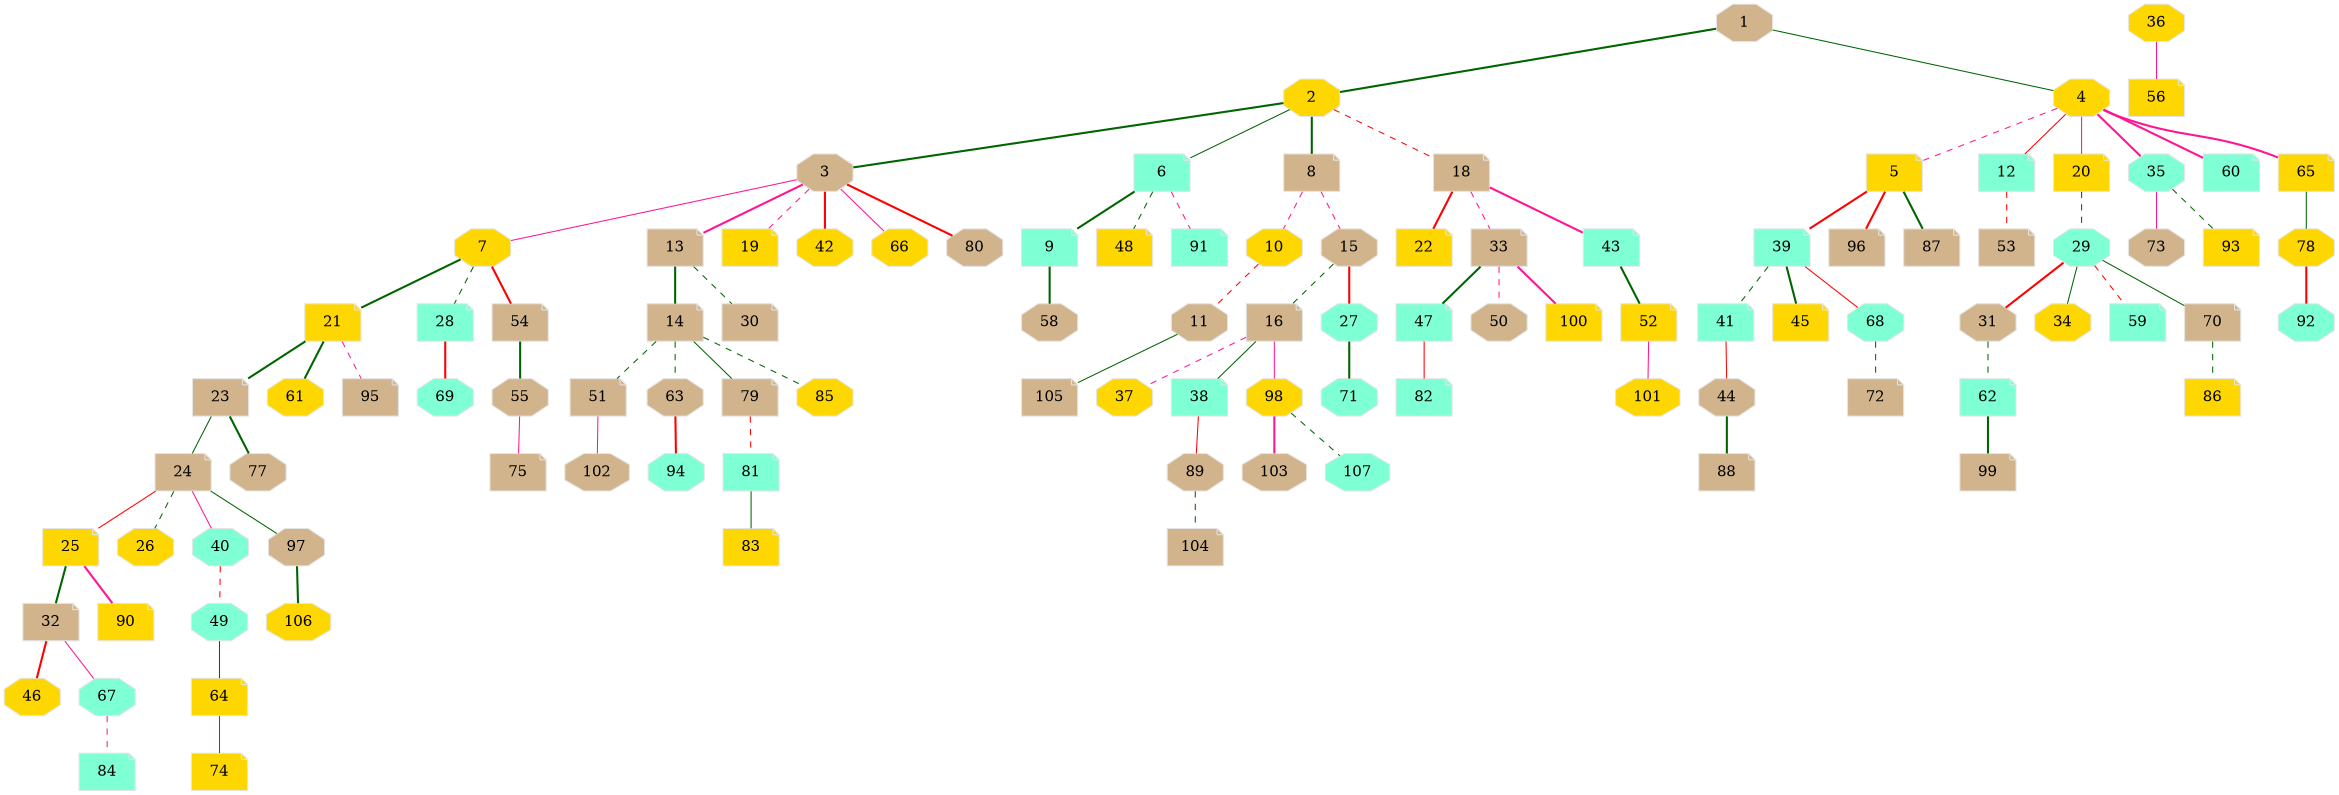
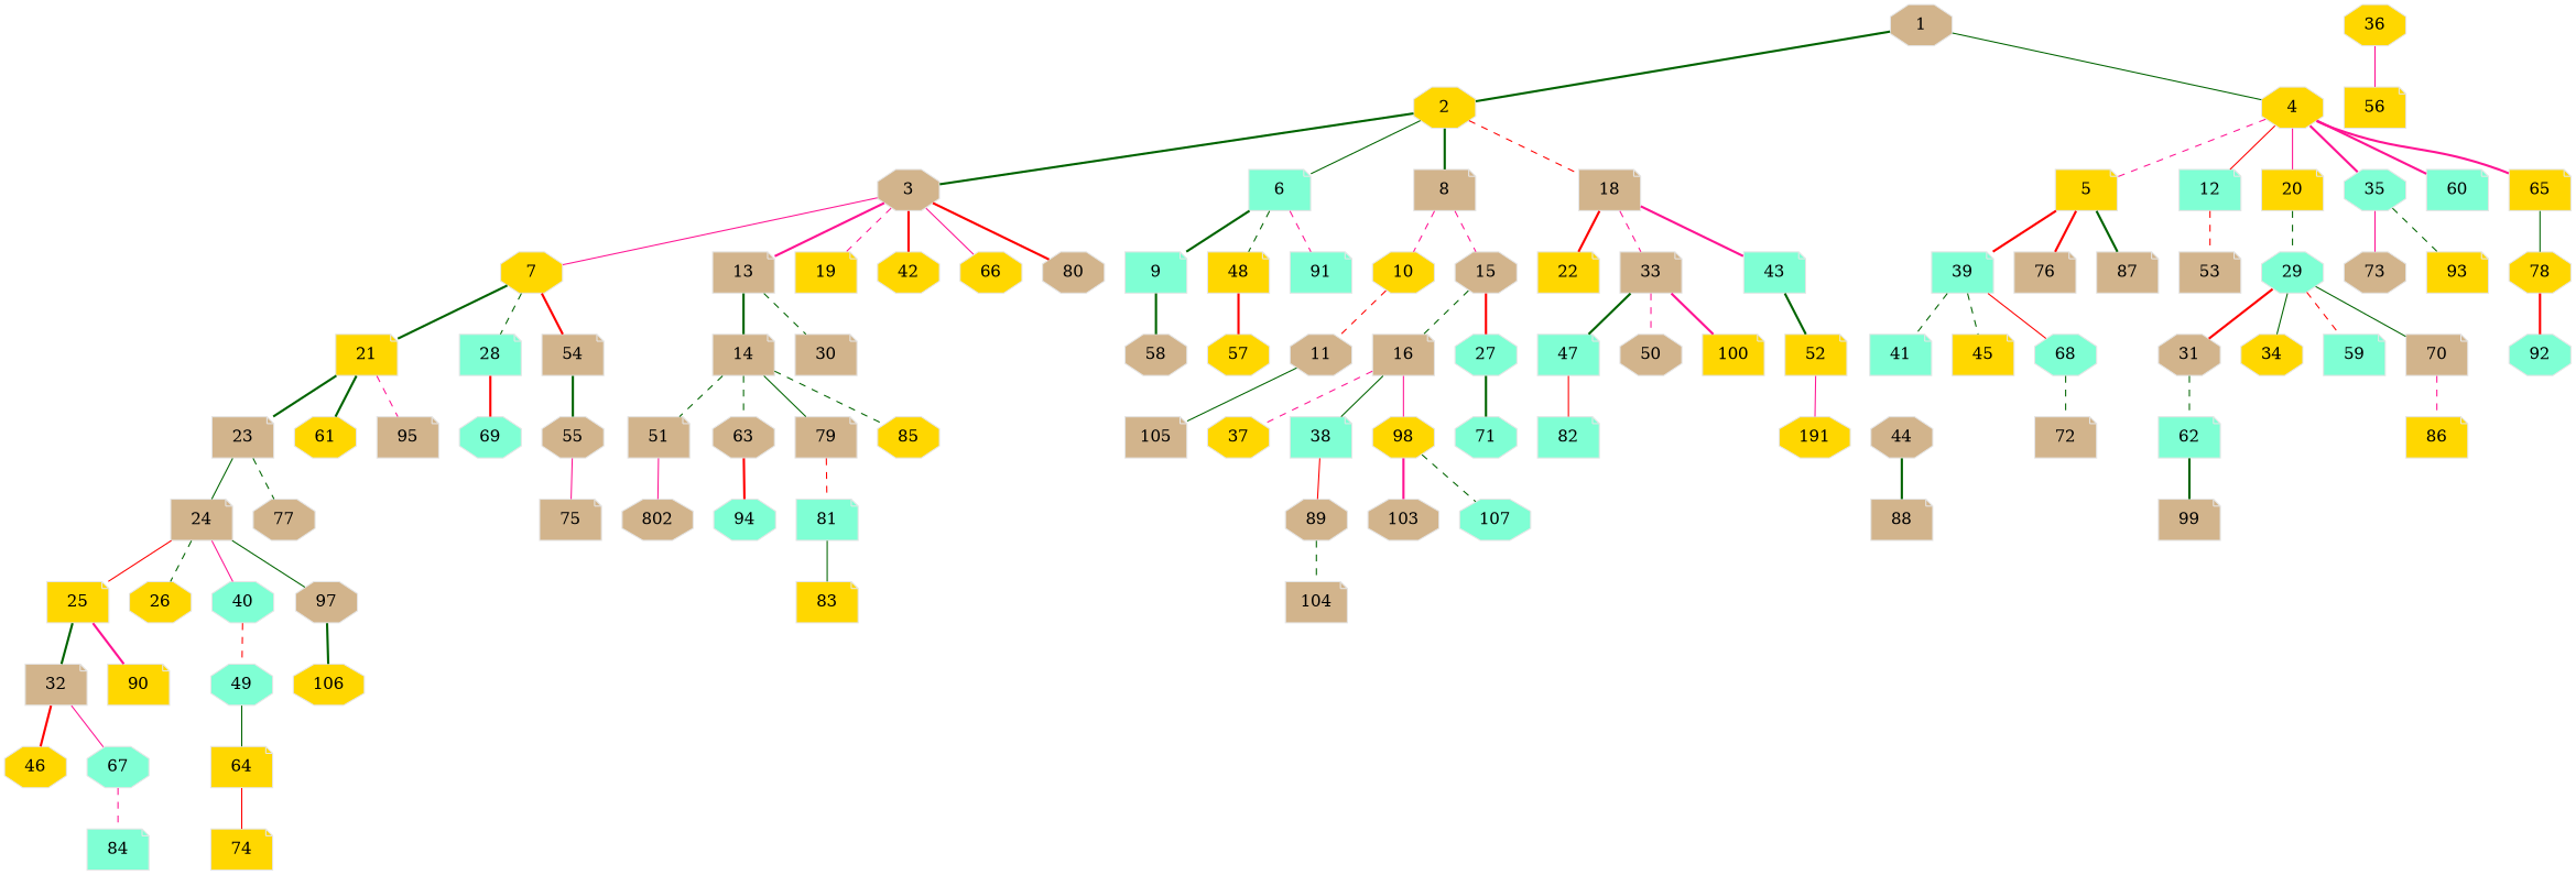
  graph {
    node [color=gray90 fillcolor=tan shape=note style=filled]
    edge [color=darkgreen style=bold]
    1 [shape=octagon]
    2 [fillcolor=gold shape=octagon]
    4 [fillcolor=gold shape=octagon]
    3 [shape=octagon]
    6 [fillcolor=aquamarine]
    8
    18
    5 [fillcolor=gold]
    12 [fillcolor=aquamarine]
    20 [fillcolor=gold]
    35 [fillcolor=aquamarine shape=octagon]
    60 [fillcolor=aquamarine]
    65 [fillcolor=gold]
    7 [fillcolor=gold shape=octagon]
    13
    19 [fillcolor=gold]
    42 [fillcolor=gold shape=octagon]
    66 [fillcolor=gold shape=octagon]
    80 [shape=octagon]
    9 [fillcolor=aquamarine]
    48 [fillcolor=gold]
    91 [fillcolor=aquamarine]
    10 [fillcolor=gold shape=octagon]
    15 [shape=octagon]
    22 [fillcolor=gold]
    33
    43 [fillcolor=aquamarine]
    21 [fillcolor=gold]
    28 [fillcolor=aquamarine]
    54
    14
    30
    39 [fillcolor=aquamarine]
-   76 [label=96]
+   76
    87
    53
    29 [fillcolor=aquamarine shape=octagon]
    73 [shape=octagon]
    93 [fillcolor=gold]
    78 [fillcolor=gold shape=octagon]
    41 [fillcolor=aquamarine]
    45 [fillcolor=gold]
    68 [fillcolor=aquamarine shape=octagon]
    58 [shape=octagon]
+   57 [fillcolor=gold shape=octagon]
    23
    61 [fillcolor=gold shape=octagon]
    95
    69 [fillcolor=aquamarine shape=octagon]
    55 [shape=octagon]
    11 [shape=octagon]
    16
    27 [fillcolor=aquamarine shape=octagon]
    105
    51
    63 [shape=octagon]
    79
    85 [fillcolor=gold shape=octagon]
-   102 [shape=octagon]
+   102 [shape=octagon label=802]
    94 [fillcolor=aquamarine shape=octagon]
    81 [fillcolor=aquamarine]
    37 [fillcolor=gold shape=octagon]
    38 [fillcolor=aquamarine]
    98 [fillcolor=gold shape=octagon]
    71 [fillcolor=aquamarine shape=octagon]
    89 [shape=octagon]
    103 [shape=octagon]
    107 [fillcolor=aquamarine shape=octagon]
    36 [fillcolor=gold shape=octagon]
    56 [fillcolor=gold]
    47 [fillcolor=aquamarine]
    50 [shape=octagon]
    100 [fillcolor=gold]
    52 [fillcolor=gold]
    31 [shape=octagon]
    34 [fillcolor=gold shape=octagon]
    59 [fillcolor=aquamarine]
    70
    24
    77 [shape=octagon]
    25 [fillcolor=gold]
    26 [fillcolor=gold shape=octagon]
    40 [fillcolor=aquamarine shape=octagon]
    97 [shape=octagon]
    32
    90 [fillcolor=gold]
    49 [fillcolor=aquamarine shape=octagon]
    106 [fillcolor=gold shape=octagon]
    46 [fillcolor=gold shape=octagon]
    67 [fillcolor=aquamarine shape=octagon]
    62 [fillcolor=aquamarine]
    86 [fillcolor=gold]
    99
    84 [fillcolor=aquamarine]
    82 [fillcolor=aquamarine]
    104
    44 [shape=octagon]
    72
    64 [fillcolor=gold]
    88
-   101 [fillcolor=gold shape=octagon]
+   101 [fillcolor=gold shape=octagon label=191]
    74 [fillcolor=gold]
    75
    92 [fillcolor=aquamarine shape=octagon]
    83 [fillcolor=gold]
    1 -- 2
    1 -- 4 [style=solid]
    2 -- 3
    2 -- 6 [style=solid]
    2 -- 8
    2 -- 18 [color=red style=dashed]
    4 -- 5 [color=deeppink style=dashed]
    4 -- 12 [color=red style=solid]
    4 -- 20 [color=deeppink style=solid]
    4 -- 35 [color=deeppink]
    4 -- 60 [color=deeppink]
    4 -- 65 [color=deeppink]
    3 -- 7 [color=deeppink style=solid]
    3 -- 13 [color=deeppink]
    3 -- 19 [color=deeppink style=dashed]
    3 -- 42 [color=red]
    3 -- 66 [color=deeppink style=solid]
    3 -- 80 [color=red]
    6 -- 9
    6 -- 48 [style=dashed]
    6 -- 91 [color=deeppink style=dashed]
    8 -- 10 [color=deeppink style=dashed]
    8 -- 15 [color=deeppink style=dashed]
    18 -- 22 [color=red]
    18 -- 33 [color=deeppink style=dashed]
    18 -- 43 [color=deeppink]
    5 -- 39 [color=red]
    5 -- 76 [color=red]
    5 -- 87
    12 -- 53 [color=red style=dashed]
    20 -- 29 [style=dashed]
    35 -- 73 [color=deeppink style=solid]
    35 -- 93 [style=dashed]
    65 -- 78 [style=solid]
    7 -- 21
    7 -- 28 [style=dashed]
    7 -- 54 [color=red]
    13 -- 14
    13 -- 30 [style=dashed]
    9 -- 58
+   48 -- 57 [color=red]
    10 -- 11 [color=red style=dashed]
    15 -- 16 [style=dashed]
    15 -- 27 [color=red]
    33 -- 47
    33 -- 50 [color=deeppink style=dashed]
    33 -- 100 [color=deeppink]
    43 -- 52
    21 -- 23
    21 -- 61
    21 -- 95 [color=deeppink style=dashed]
    28 -- 69 [color=red]
    54 -- 55
    14 -- 51 [style=dashed]
    14 -- 63 [style=dashed]
    14 -- 79 [style=solid]
    14 -- 85 [style=dashed]
    39 -- 41 [style=dashed]
-   39 -- 45
+   39 -- 45 [style=dashed]
    39 -- 68 [color=red style=solid]
    29 -- 31 [color=red]
    29 -- 34 [style=solid]
    29 -- 59 [color=red style=dashed]
    29 -- 70 [style=solid]
    78 -- 92 [color=red]
-   41 -- 44 [color=red style=solid]
    68 -- 72 [style=dashed]
    23 -- 24 [style=solid]
-   23 -- 77
+   23 -- 77 [style=dashed]
    55 -- 75 [color=deeppink style=solid]
    11 -- 105 [style=solid]
    16 -- 37 [color=deeppink style=dashed]
    16 -- 38 [style=solid]
    16 -- 98 [color=deeppink style=solid]
    27 -- 71
    51 -- 102 [color=deeppink style=solid]
    63 -- 94 [color=red]
    79 -- 81 [color=red style=dashed]
    81 -- 83 [style=solid]
    38 -- 89 [color=red style=solid]
    98 -- 103 [color=deeppink]
    98 -- 107 [style=dashed]
    89 -- 104 [style=dashed]
    36 -- 56 [color=deeppink style=solid]
    47 -- 82 [color=red style=solid]
    52 -- 101 [color=deeppink style=solid]
    31 -- 62 [style=dashed]
-   70 -- 86 [style=dashed]
+   70 -- 86 [color=deeppink style=dashed]
    24 -- 25 [color=red style=solid]
    24 -- 26 [style=dashed]
    24 -- 40 [color=deeppink style=solid]
    24 -- 97 [style=solid]
    25 -- 32
    25 -- 90 [color=deeppink]
    40 -- 49 [color=red style=dashed]
    97 -- 106
    32 -- 46 [color=red]
    32 -- 67 [color=deeppink style=solid]
    49 -- 64 [style=solid]
    67 -- 84 [color=deeppink style=dashed]
    62 -- 99
    44 -- 88
    64 -- 74 [color=red style=solid]
  }
